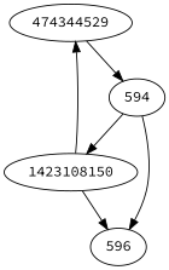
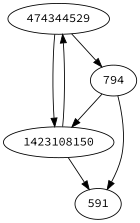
  strict digraph {
    fontname="Source Code Pro"
    node [fontname="Source Code Pro"]
    edge [fontname="Source Code Pro"]
    n1 [label=474344529]
-   594
+   594 [label=794]
    n3 [label=1423108150]
-   591 [label=596]
+   591
    n1 -> 594
+   n1 -> n3
    594 -> n3
    594 -> 591
    n3 -> n1
    n3 -> 591
  }
